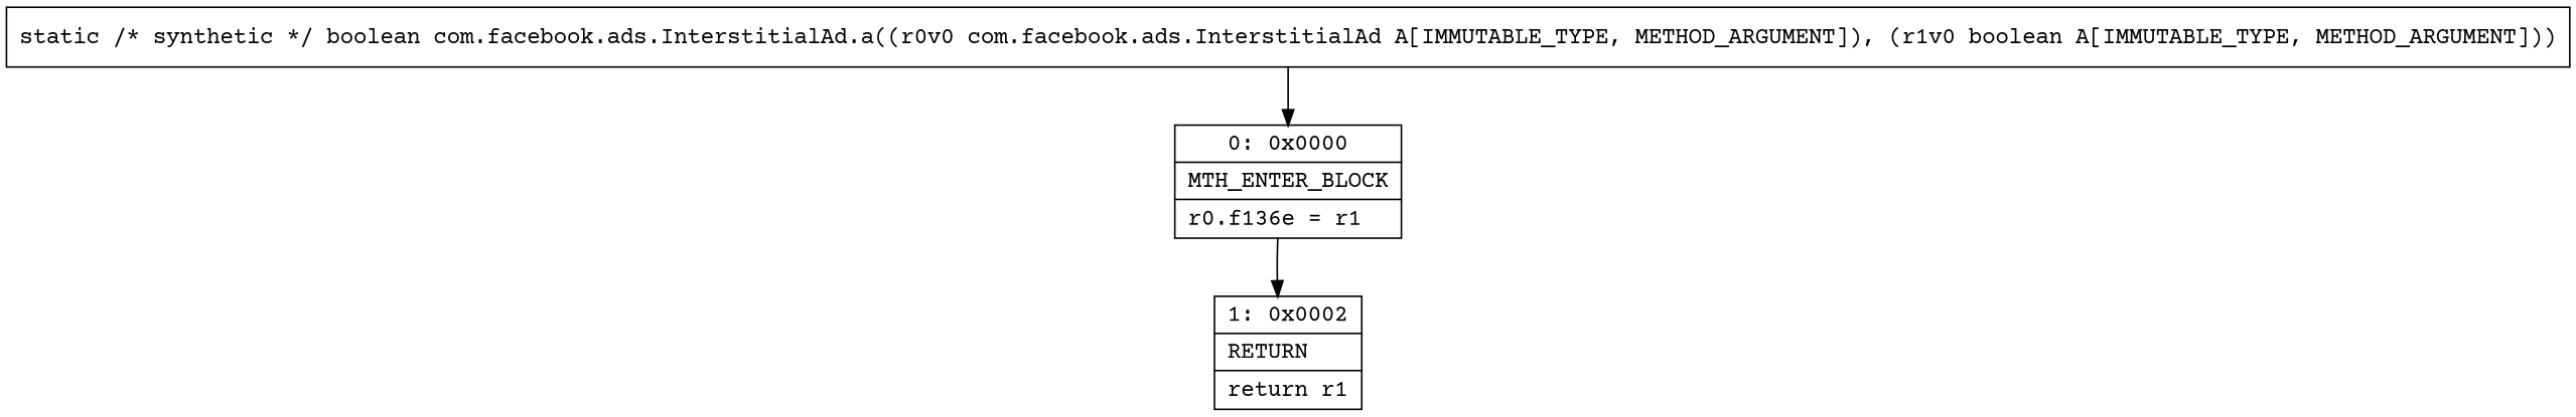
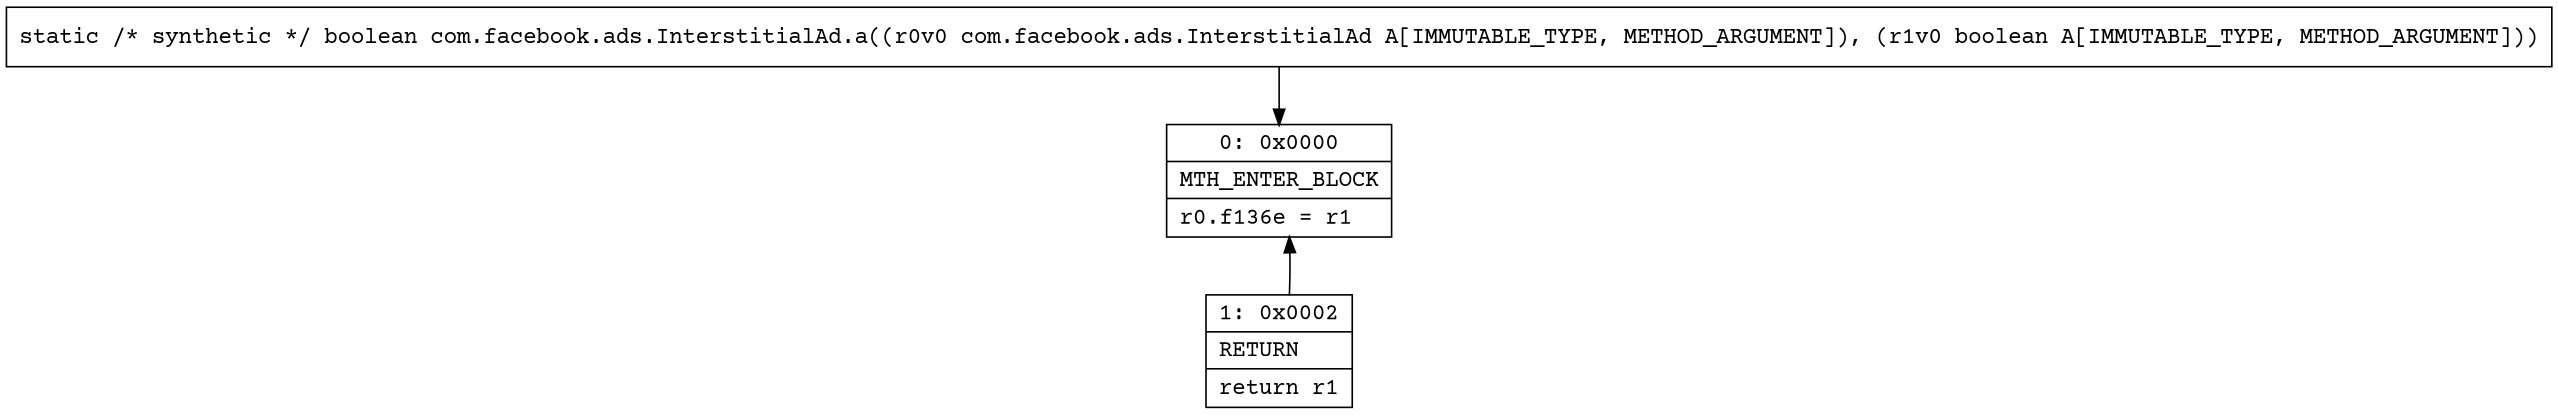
  digraph {
    fontname="Courier Prime"
    node [shape=record fontname="Courier Prime"]
    edge [fontname="Courier Prime"]
    n1 [label="{0\:\ 0x0000|MTH_ENTER_BLOCK\l|r0.f136e = r1\l}"]
    n2 [label="{1\:\ 0x0002|RETURN\l|return r1\l}"]
    n3 [label="{static \/* synthetic *\/ boolean com.facebook.ads.InterstitialAd.a((r0v0 com.facebook.ads.InterstitialAd A[IMMUTABLE_TYPE, METHOD_ARGUMENT]), (r1v0 boolean A[IMMUTABLE_TYPE, METHOD_ARGUMENT])) }"]
-   n1 -> n2
+   n2 -> n1
    n3 -> n1
  }
